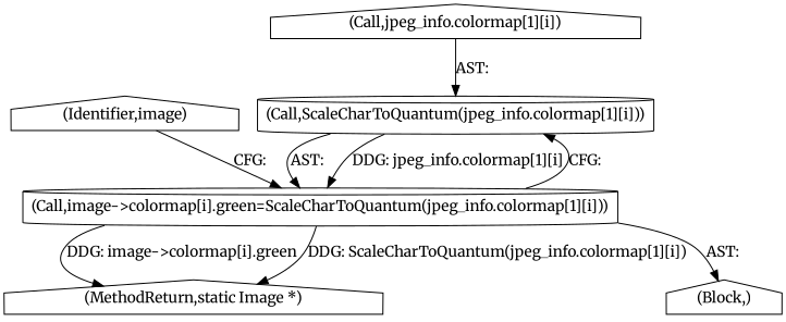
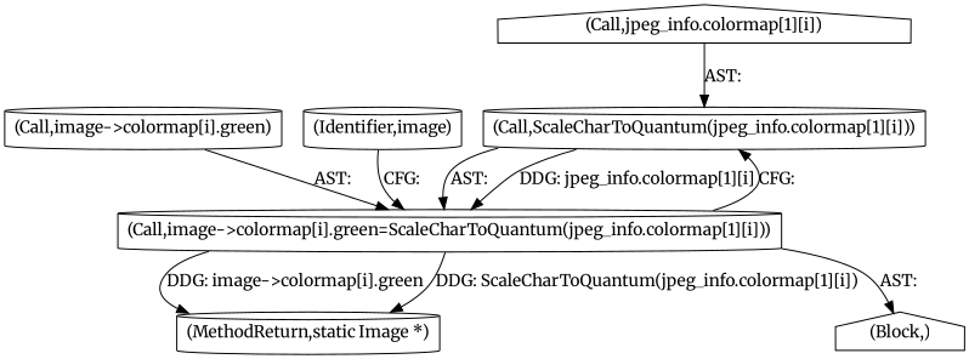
  digraph {
    fontname=Merriweather
    node [fontname=Merriweather shape=cylinder]
    edge [fontname=Merriweather]
    n1 [label="(Call,ScaleCharToQuantum(jpeg_info.colormap[1][i]))"]
    n2 [label="(Call,image->colormap[i].green=ScaleCharToQuantum(jpeg_info.colormap[1][i]))"]
-   n3 [label="(MethodReturn,static Image *)" shape=house]
+   n3 [label="(MethodReturn,static Image *)"]
    n4 [label="(Block,)" shape=house]
    n5 [label="(Call,jpeg_info.colormap[1][i])" shape=house]
-   n7 [label="(Identifier,image)" shape=house]
+   n6 [label="(Call,image->colormap[i].green)"]
+   n7 [label="(Identifier,image)"]
    n1 -> n2 [label="AST: "]
    n1 -> n2 [label="DDG: jpeg_info.colormap[1][i]"]
    n2 -> n1 [label="CFG: "]
    n2 -> n3 [label="DDG: image->colormap[i].green"]
    n2 -> n3 [label="DDG: ScaleCharToQuantum(jpeg_info.colormap[1][i])"]
    n2 -> n4 [label="AST: "]
    n5 -> n1 [label="AST: "]
+   n6 -> n2 [label="AST: "]
    n7 -> n2 [label="CFG: "]
  }
